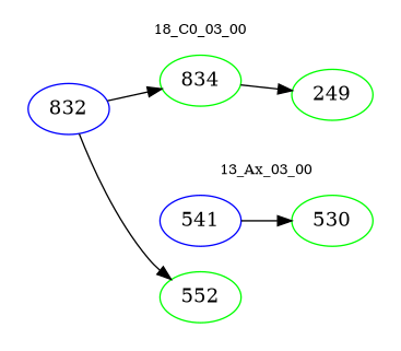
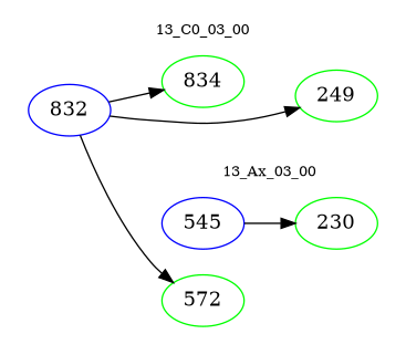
  digraph {
    rankdir=LR
    node [color=green]
    edge [color=black]
-   n1 [color=blue label=541]
-   n2 [label=530]
-   n3 [label=552]
+   n1 [color=blue label=545]
+   n2 [label=230]
+   n3 [label=572]
    n4 [color=blue label=832]
    n5 [label=249]
    n6 [label=834]
    subgraph cluster_1 {
      color=white
      fontsize=10
      label="13_Ax_03_00"
      n1
      n2
      n3
    }
    subgraph cluster_2 {
      color=white
      fontsize=10
-     label="18_C0_03_00"
+     label="13_C0_03_00"
      n4
      n5
      n6
    }
    n1 -> n2
    n4 -> n3
-   n6 -> n5
+   n4 -> n5
    n4 -> n6
  }
